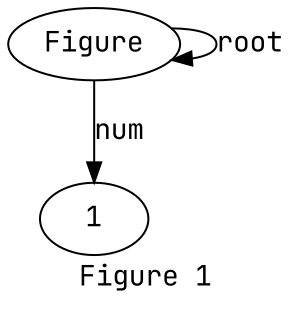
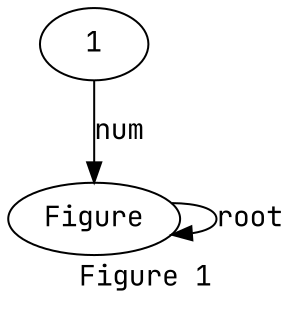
  digraph {
    label="Figure 1"
    fontname="JetBrains Mono"
    node [fillcolor=white style=filled fontname="JetBrains Mono"]
    edge [fontname="JetBrains Mono"]
    n1 [label=Figure]
    n2 [label=1]
    n1 -> n1 [label=root]
-   n1 -> n2 [label=num]
+   n2 -> n1 [label=num]
  }
